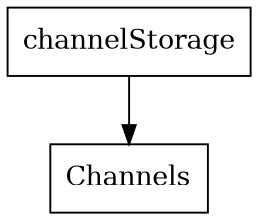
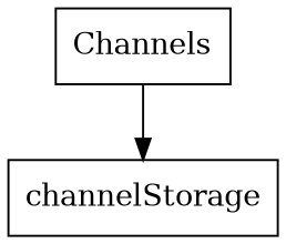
  digraph {
    node [shape=box]
    channelStorage [root=true]
    Channels
-   channelStorage -> Channels
+   Channels -> channelStorage
  }
